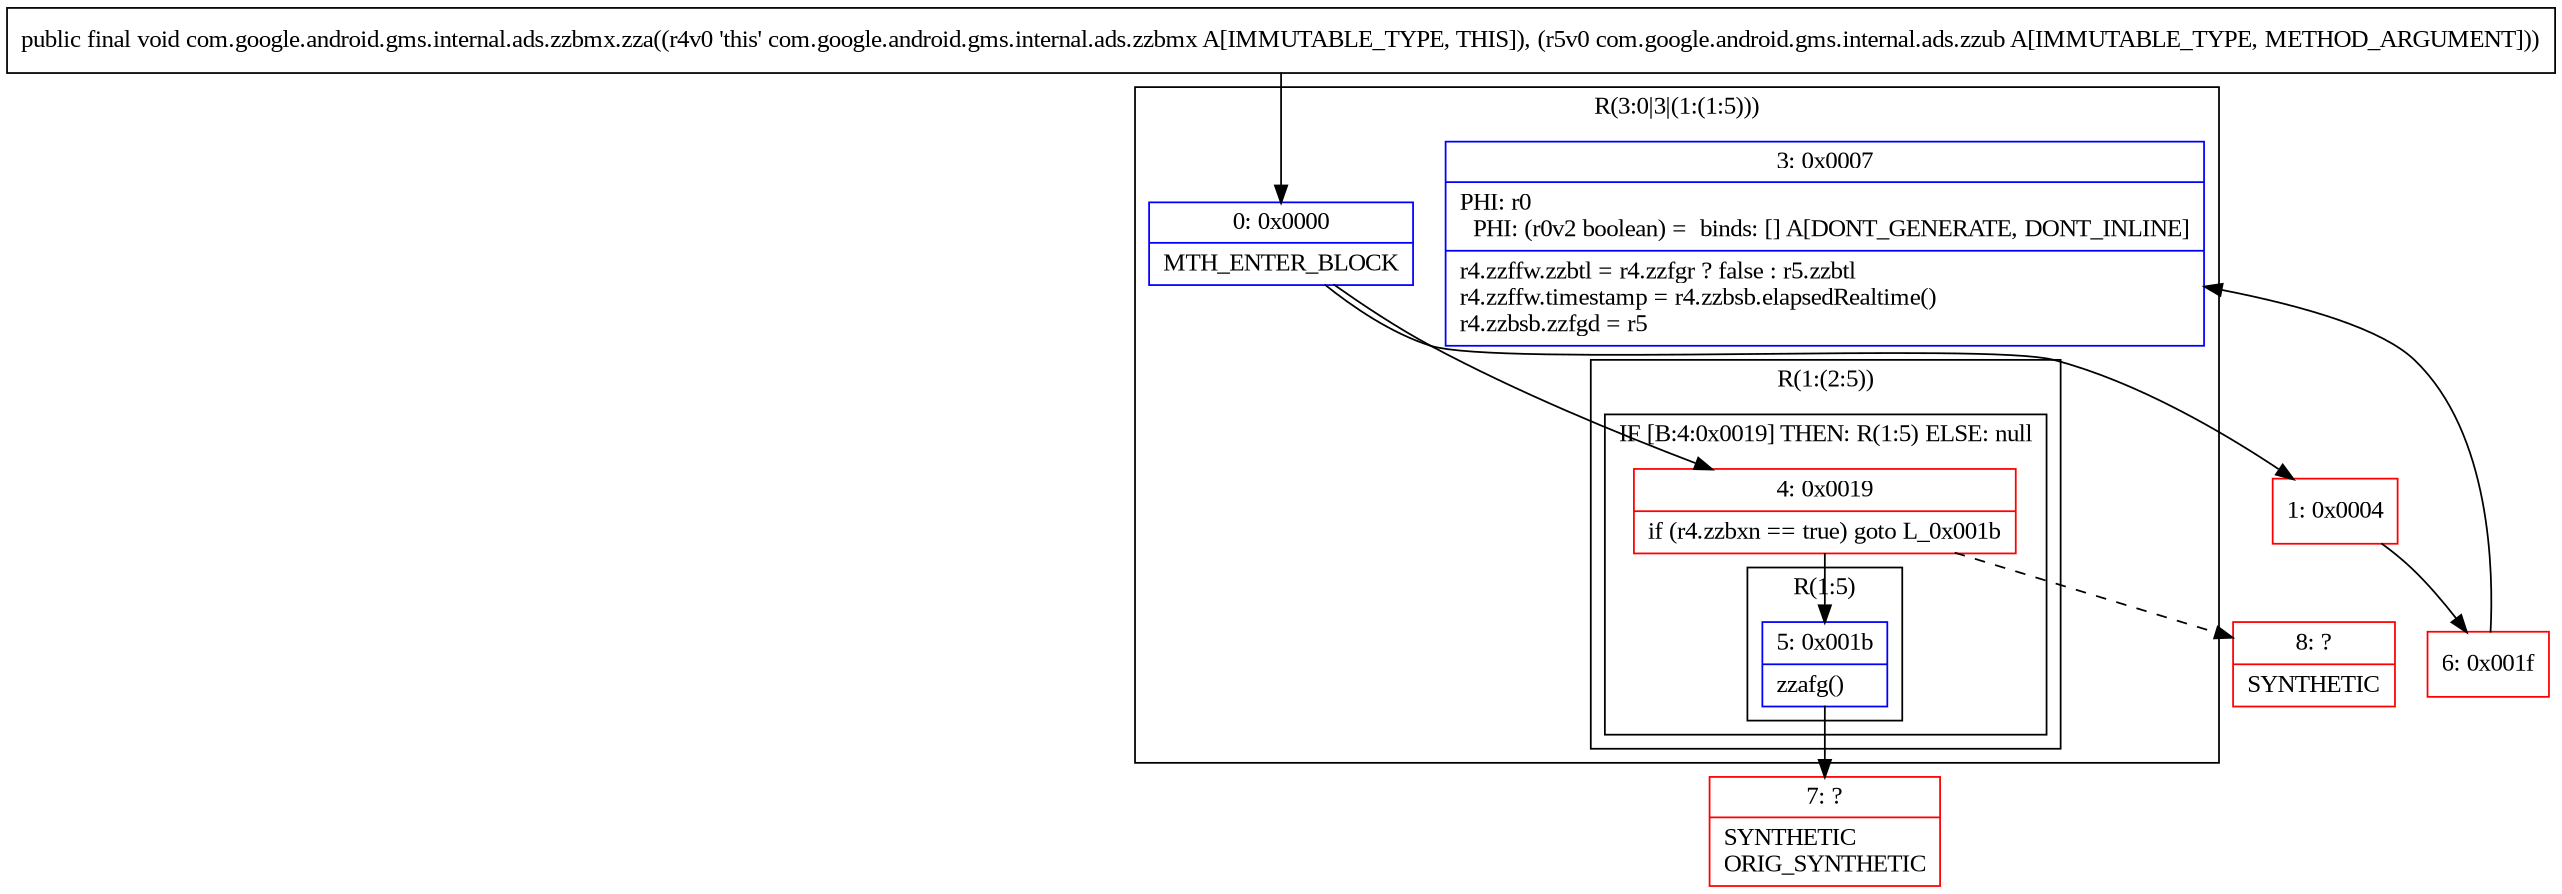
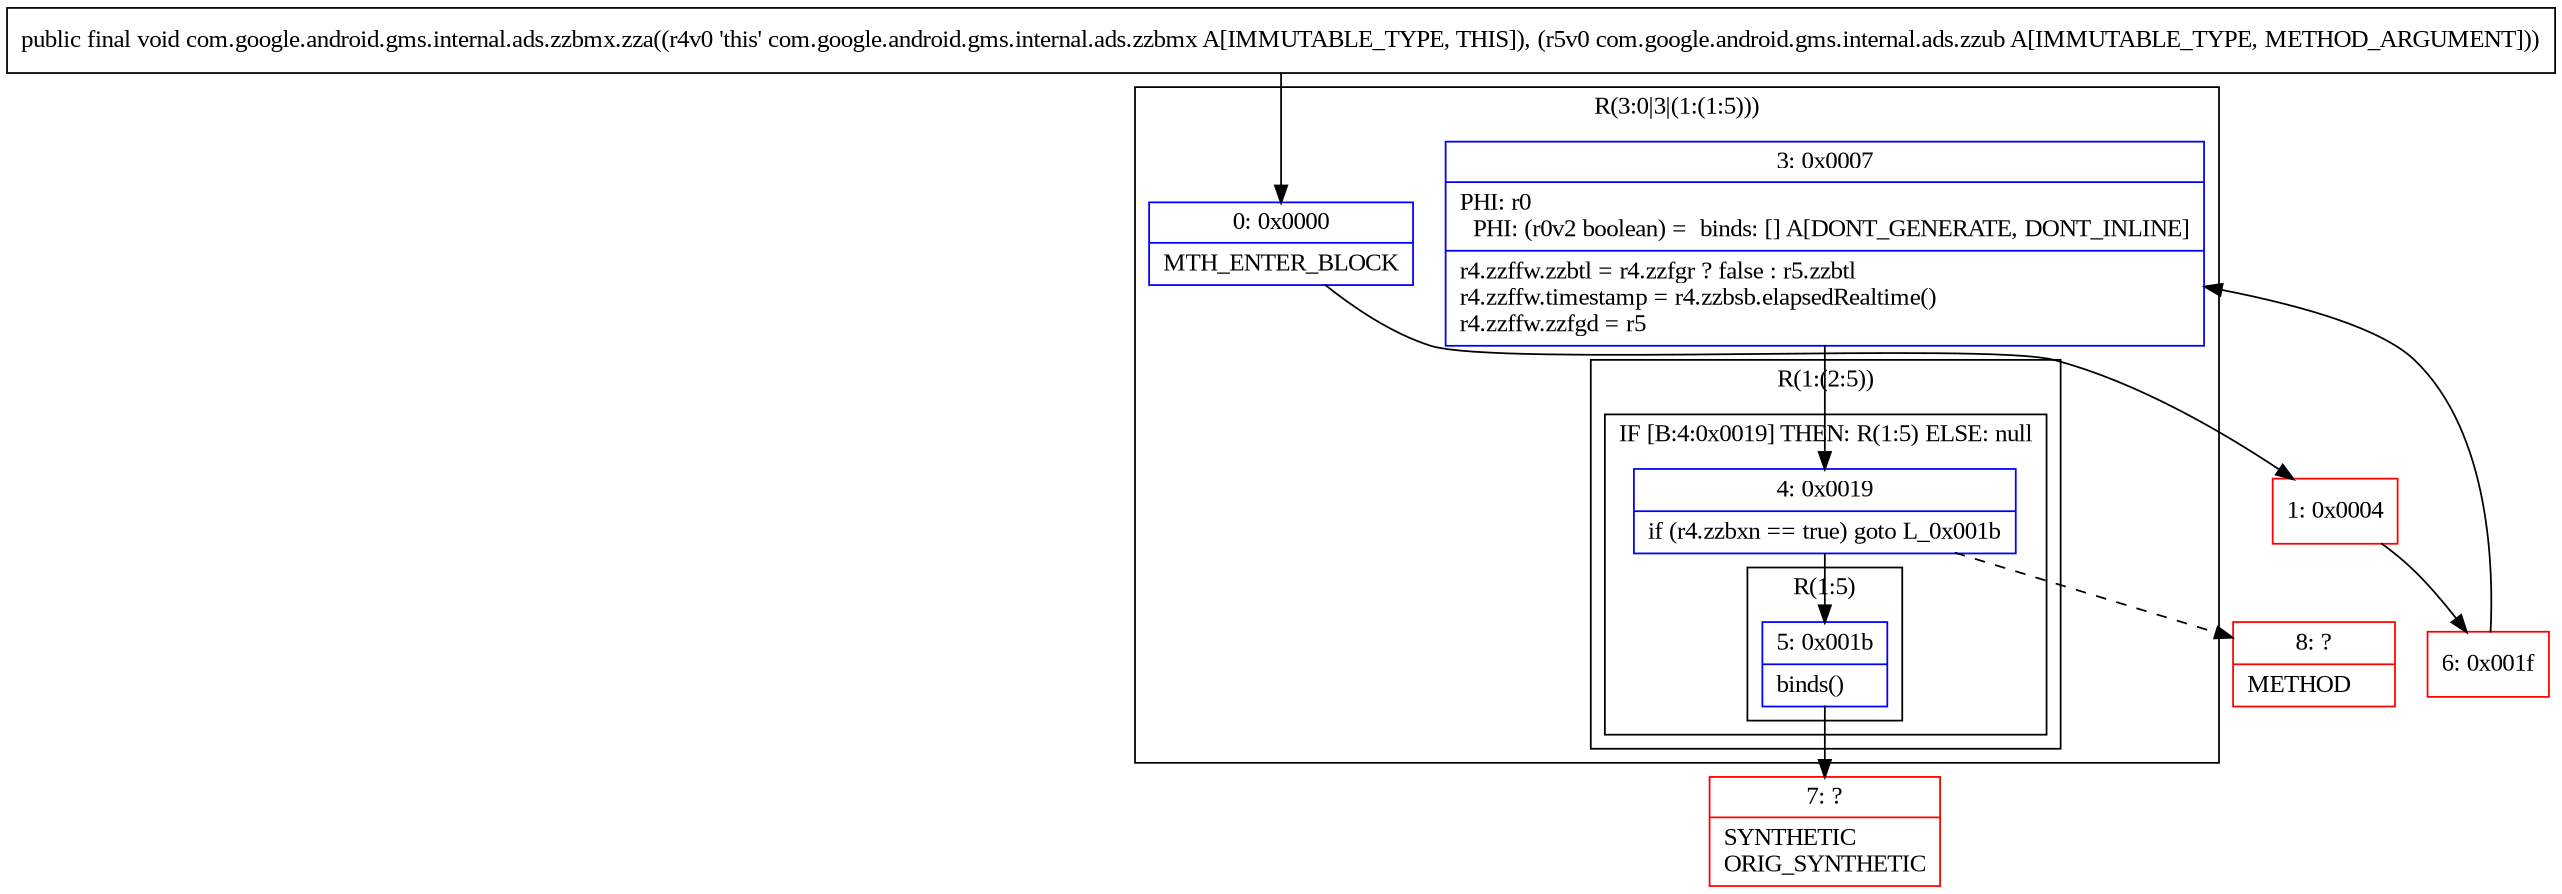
  digraph {
    fontname="Liberation Serif"
    node [color=blue fontname="Liberation Serif" shape=record]
    edge [fontname="Liberation Serif"]
-   n1 [label="{5\:\ 0x001b|zzafg()\l}"]
-   n2 [color=red label="{4\:\ 0x0019|if (r4.zzbxn == true) goto L_0x001b\l}"]
+   n1 [label="{5\:\ 0x001b|binds()\l}"]
+   n2 [label="{4\:\ 0x0019|if (r4.zzbxn == true) goto L_0x001b\l}"]
    n3 [label="{0\:\ 0x0000|MTH_ENTER_BLOCK\l}"]
-   n4 [label="{3\:\ 0x0007|PHI: r0 \l  PHI: (r0v2 boolean) =  binds: [] A[DONT_GENERATE, DONT_INLINE]\l|r4.zzffw.zzbtl = r4.zzfgr ? false : r5.zzbtl\lr4.zzffw.timestamp = r4.zzbsb.elapsedRealtime()\lr4.zzbsb.zzfgd = r5\l}"]
+   n4 [label="{3\:\ 0x0007|PHI: r0 \l  PHI: (r0v2 boolean) =  binds: [] A[DONT_GENERATE, DONT_INLINE]\l|r4.zzffw.zzbtl = r4.zzfgr ? false : r5.zzbtl\lr4.zzffw.timestamp = r4.zzbsb.elapsedRealtime()\lr4.zzffw.zzfgd = r5\l}"]
    n5 [color=red label="{7\:\ ?|SYNTHETIC\lORIG_SYNTHETIC\l}"]
-   n6 [color=red label="{8\:\ ?|SYNTHETIC\l}"]
+   n6 [color=red label="{8\:\ ?|METHOD\l}"]
    n7 [color=red label="{1\:\ 0x0004}"]
    n8 [color=red label="{6\:\ 0x001f}"]
    n9 [label="{public final void com.google.android.gms.internal.ads.zzbmx.zza((r4v0 'this' com.google.android.gms.internal.ads.zzbmx A[IMMUTABLE_TYPE, THIS]), (r5v0 com.google.android.gms.internal.ads.zzub A[IMMUTABLE_TYPE, METHOD_ARGUMENT])) }" color=""]
    subgraph cluster_1 {
      label="R(3:0|3|(1:(1:5)))"
      n3
      n4
      subgraph cluster_2 {
        label="R(1:(2:5))"
        subgraph cluster_3 {
          label="IF [B:4:0x0019] THEN: R(1:5) ELSE: null"
          n2
          subgraph cluster_4 {
            label="R(1:5)"
            n1
          }
        }
      }
    }
    n1 -> n5
    n2 -> n1
    n2 -> n6 [style=dashed]
    n3 -> n7
-   n3 -> n2
+   n4 -> n2
    n7 -> n8
    n8 -> n4
    n9 -> n3
  }
